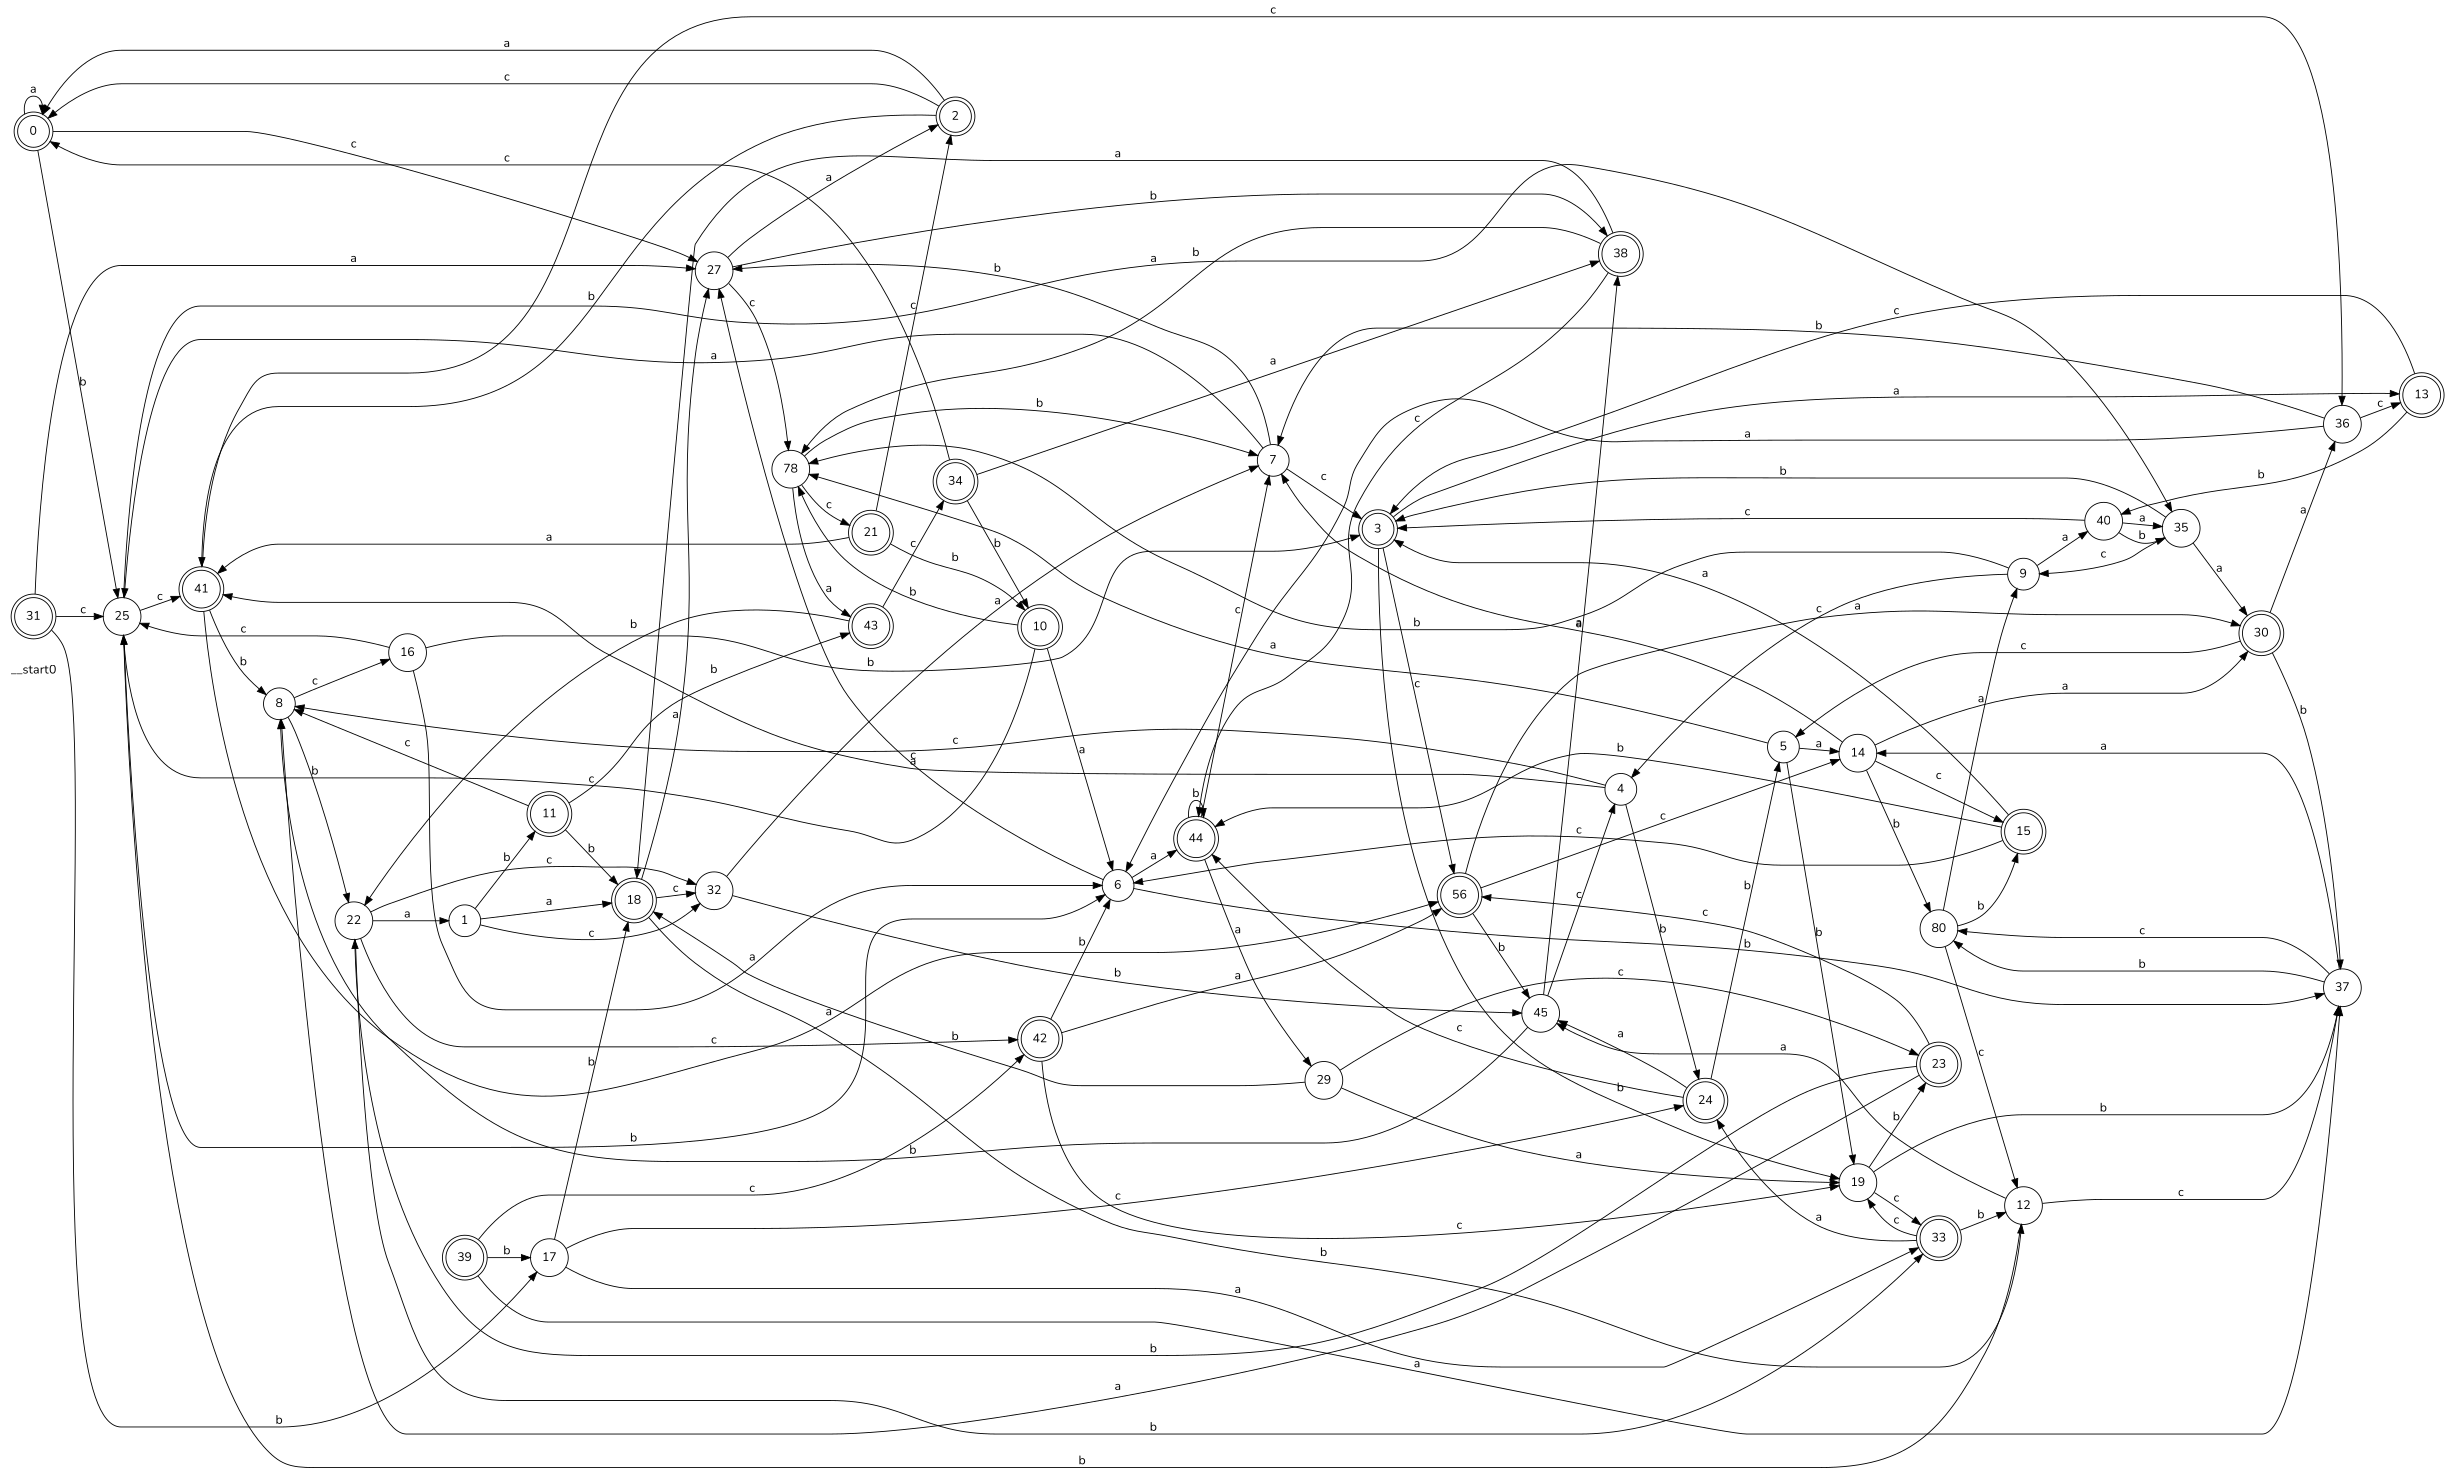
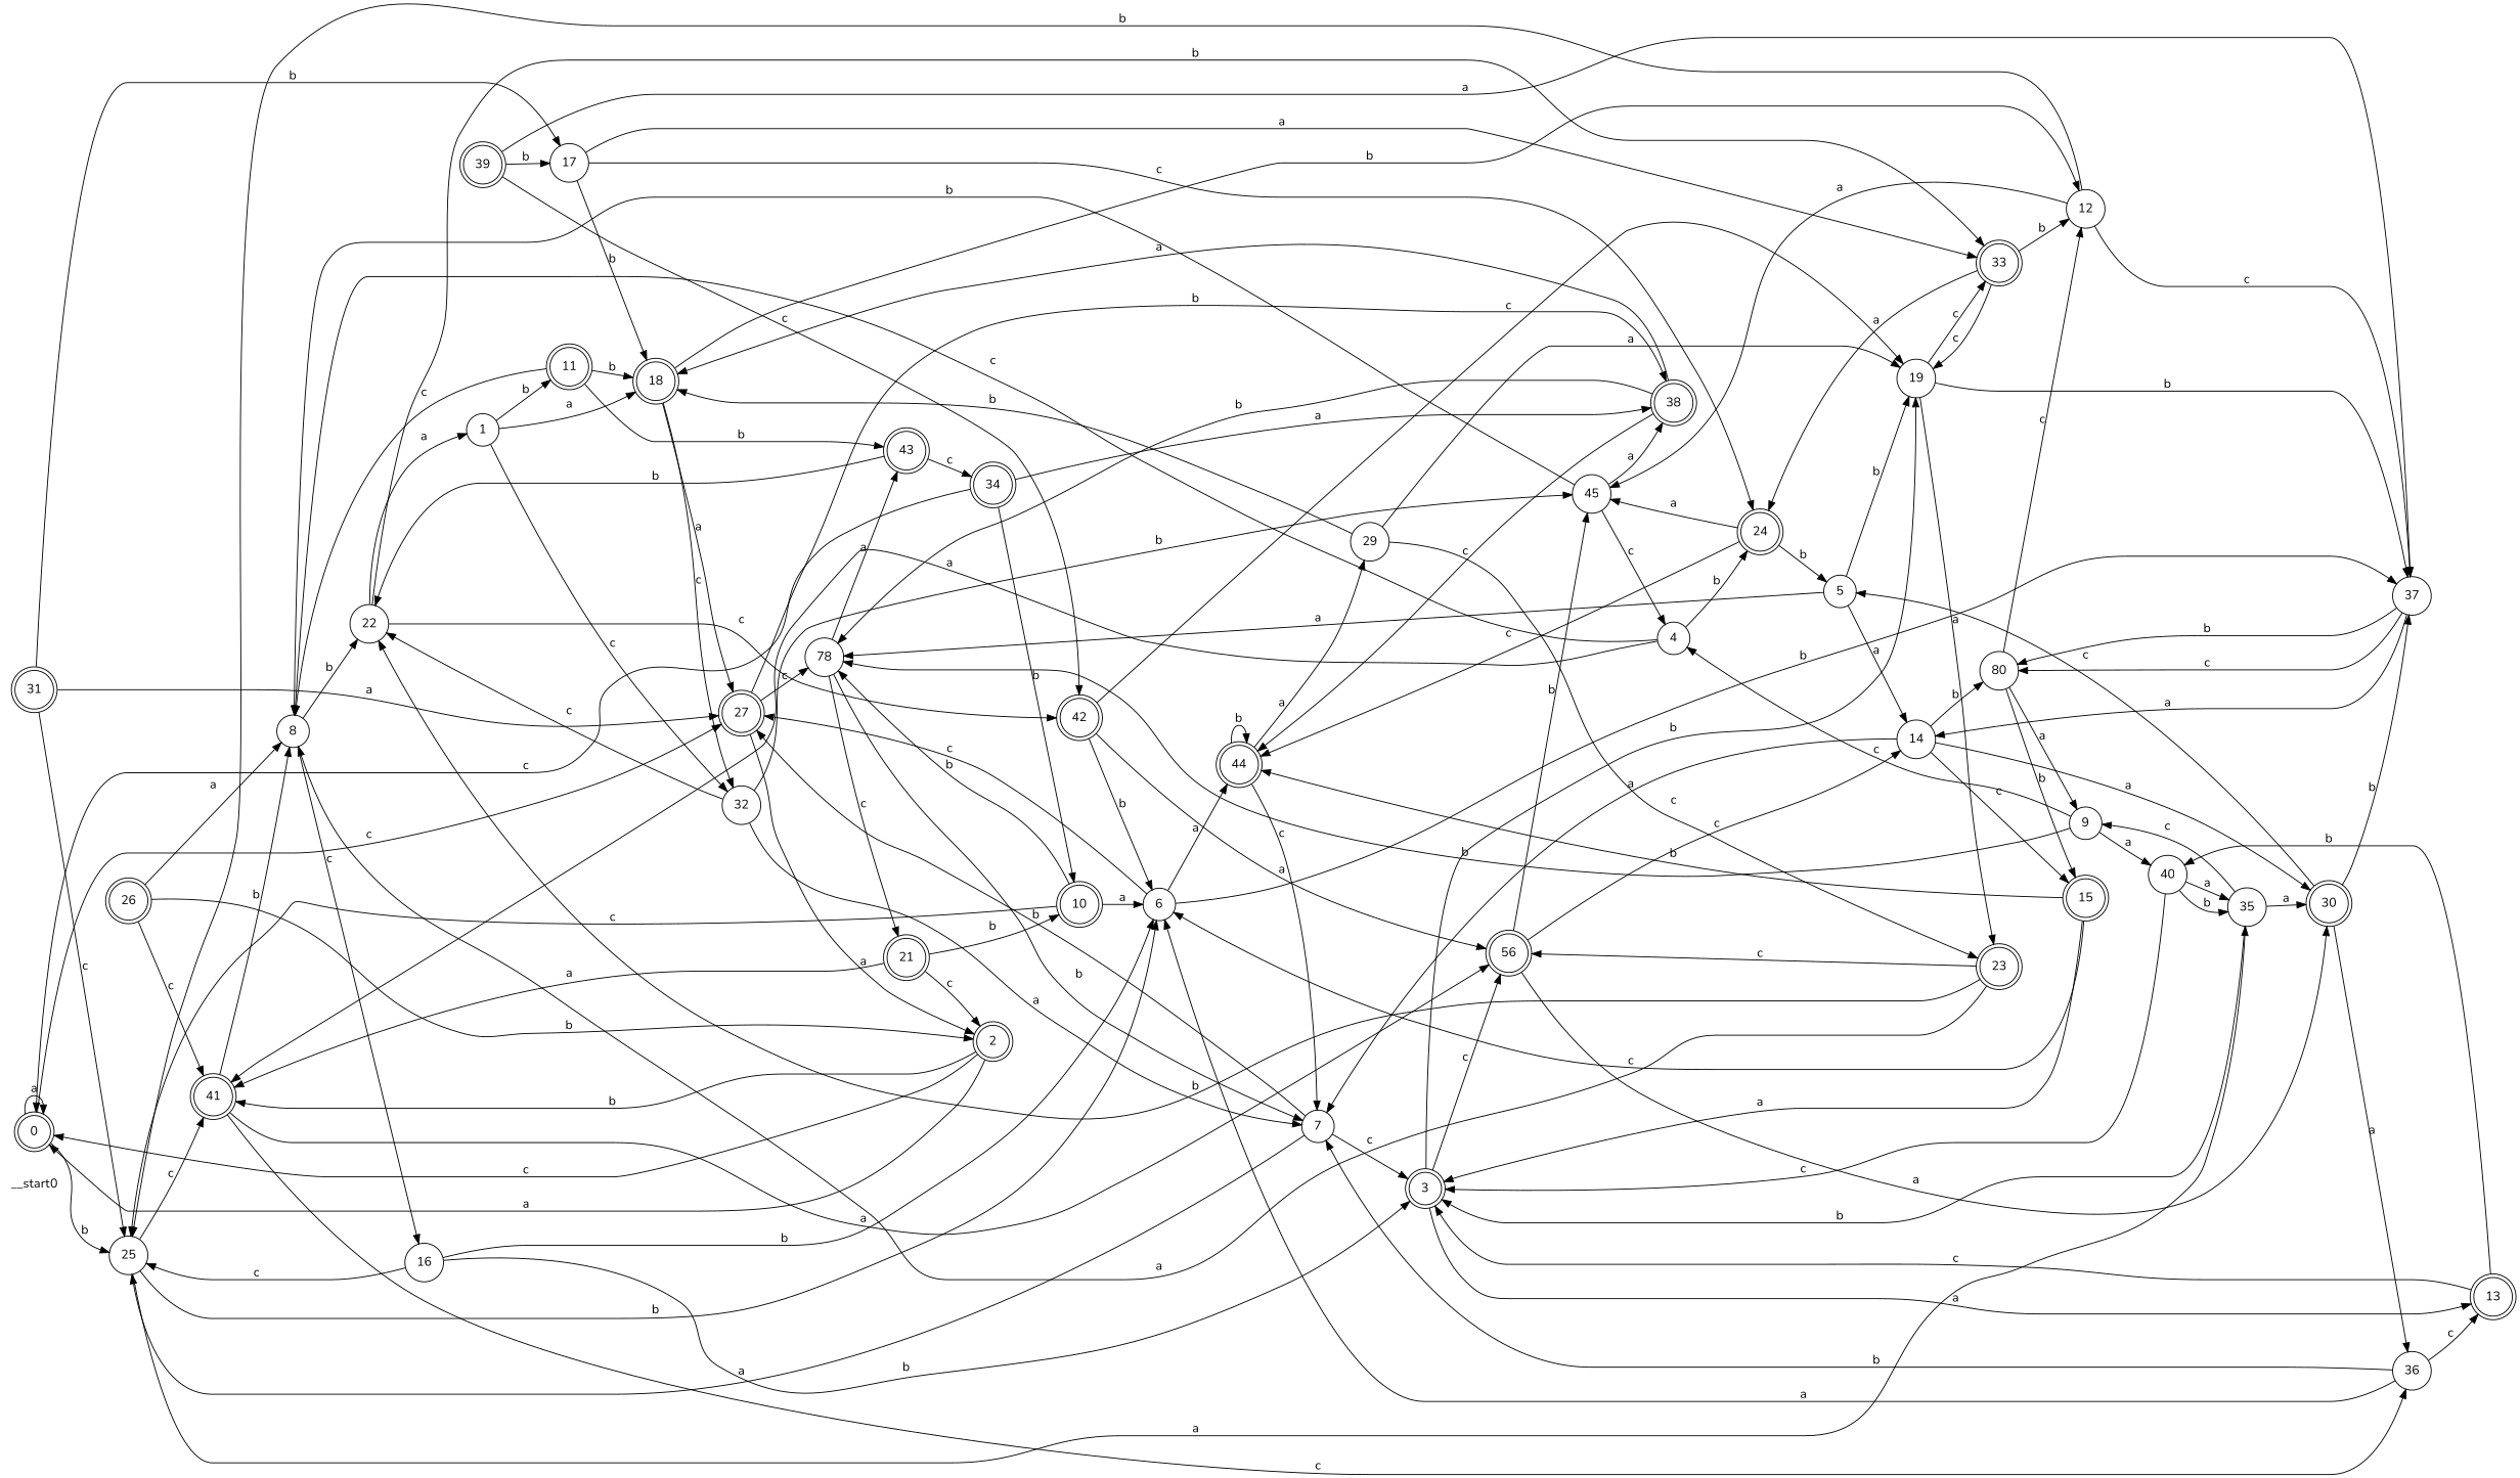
  digraph {
    fontname=Nunito
    rankdir=LR
    node [fontname=Nunito shape=circle color=black fillcolor=white style="rounded,filled"]
    edge [fontname=Nunito]
    __start0 [shape=none color="" fillcolor="" style=""]
    n2 [label=0 shape=doublecircle]
    n3 [label=25 style=filled]
-   n4 [label=27 style=filled]
+   n4 [label=27 shape=doublecircle style=filled]
    n5 [label=41 shape=doublecircle]
    n6 [label=6]
    n7 [label=35 style=filled]
    n8 [label=2 shape=doublecircle]
    n9 [label=78 style=filled]
    n10 [label=38 shape=doublecircle]
    n11 [label=1 style=filled]
    n12 [label=11 shape=doublecircle]
    n13 [label=18 shape=doublecircle]
    n14 [label=32 style=filled]
    n15 [label=8 style=filled]
    n16 [label=43 shape=doublecircle]
    n17 [label=12 style=filled]
    n18 [label=7 style=filled]
    n19 [label=22 style=filled]
    n20 [label=45 style=filled]
    n21 [label=56 shape=doublecircle]
    n22 [label=36 style=filled]
    n23 [label=3 shape=doublecircle]
    n24 [label=13 shape=doublecircle]
    n25 [label=19 style=filled]
    n26 [label=40 style=filled]
    n27 [label=37 style=filled]
    n28 [label=33 shape=doublecircle]
    n29 [label=23 shape=doublecircle]
    n30 [label=14 style=filled]
    n31 [label=30 shape=doublecircle]
    n32 [label=4 style=filled]
    n33 [label=24 shape=doublecircle]
    n34 [label=16 style=filled]
    n35 [label=5 style=filled]
    n36 [label=44 shape=doublecircle]
    n37 [label=15 shape=doublecircle]
    n38 [label=80 style=filled]
    n39 [label=21 shape=doublecircle]
    n40 [label=29 style=filled]
    n41 [label=42 shape=doublecircle]
    n42 [label=9 style=filled]
    n43 [label=10 shape=doublecircle]
    n44 [label=34 shape=doublecircle]
    n45 [label=17 style=filled]
+   n46 [label=26 shape=doublecircle]
    n47 [label=31 shape=doublecircle]
    n48 [label=39 shape=doublecircle]
    n2 -> n2 [label=a]
    n2 -> n3 [label=b]
    n2 -> n4 [label=c]
    n3 -> n5 [label=c]
    n3 -> n6 [label=b]
    n3 -> n7 [label=a]
    n4 -> n8 [label=a]
    n4 -> n9 [label=c]
    n4 -> n10 [label=b]
    n5 -> n15 [label=b]
    n5 -> n21 [label=a]
    n5 -> n22 [label=c]
    n6 -> n4 [label=c]
    n6 -> n27 [label=b]
    n6 -> n36 [label=a]
    n7 -> n23 [label=b]
    n7 -> n31 [label=a]
    n7 -> n42 [label=c]
    n8 -> n2 [label=a]
    n8 -> n2 [label=c]
    n8 -> n5 [label=b]
    n9 -> n16 [label=a]
    n9 -> n18 [label=b]
    n9 -> n39 [label=c]
    n10 -> n9 [label=b]
    n10 -> n13 [label=a]
    n10 -> n36 [label=c]
    n11 -> n12 [label=b]
    n11 -> n13 [label=a]
    n11 -> n14 [label=c]
    n12 -> n13 [label=b]
    n12 -> n15 [label=c]
    n12 -> n16 [label=b]
    n13 -> n4 [label=a]
    n13 -> n14 [label=c]
    n13 -> n17 [label=b]
    n14 -> n18 [label=a]
-   n19 -> n14 [label=c]
+   n14 -> n19 [label=c]
    n14 -> n20 [label=b]
    n15 -> n19 [label=b]
    n15 -> n34 [label=c]
    n16 -> n19 [label=b]
    n16 -> n44 [label=c]
    n17 -> n3 [label=b]
    n17 -> n20 [label=a]
    n17 -> n27 [label=c]
    n18 -> n3 [label=a]
    n18 -> n4 [label=b]
    n18 -> n23 [label=c]
    n19 -> n11 [label=a]
    n19 -> n28 [label=b]
    n19 -> n41 [label=c]
    n20 -> n10 [label=a]
    n20 -> n15 [label=b]
    n20 -> n32 [label=c]
    n21 -> n20 [label=b]
    n21 -> n30 [label=c]
    n21 -> n31 [label=a]
    n22 -> n6 [label=a]
    n22 -> n18 [label=b]
    n22 -> n24 [label=c]
    n23 -> n21 [label=c]
    n23 -> n24 [label=a]
    n23 -> n25 [label=b]
    n24 -> n23 [label=c]
    n24 -> n26 [label=b]
    n25 -> n27 [label=b]
    n25 -> n28 [label=c]
-   n25 -> n29 [label=b]
+   n25 -> n29 [label=a]
    n26 -> n7 [label=a]
    n26 -> n7 [label=b]
    n26 -> n23 [label=c]
    n27 -> n30 [label=a]
    n27 -> n38 [label=b]
    n27 -> n38 [label=c]
    n28 -> n17 [label=b]
    n28 -> n25 [label=c]
    n28 -> n33 [label=a]
    n29 -> n15 [label=a]
    n29 -> n19 [label=b]
    n29 -> n21 [label=c]
    n30 -> n18 [label=a]
    n30 -> n31 [label=a]
    n30 -> n37 [label=c]
    n30 -> n38 [label=b]
    n31 -> n22 [label=a]
    n31 -> n27 [label=b]
    n31 -> n35 [label=c]
    n32 -> n5 [label=a]
    n32 -> n15 [label=c]
    n32 -> n33 [label=b]
    n33 -> n20 [label=a]
    n33 -> n35 [label=b]
    n33 -> n36 [label=c]
    n34 -> n3 [label=c]
-   n34 -> n6 [label=a]
+   n34 -> n6 [label=b]
    n34 -> n23 [label=b]
    n35 -> n9 [label=a]
    n35 -> n25 [label=b]
    n35 -> n30 [label=a]
    n36 -> n18 [label=c]
    n36 -> n36 [label=b]
    n36 -> n40 [label=a]
    n37 -> n6 [label=c]
    n37 -> n23 [label=a]
    n37 -> n36 [label=b]
    n38 -> n17 [label=c]
    n38 -> n37 [label=b]
    n38 -> n42 [label=a]
    n39 -> n5 [label=a]
    n39 -> n8 [label=c]
    n39 -> n43 [label=b]
    n40 -> n13 [label=b]
    n40 -> n25 [label=a]
    n40 -> n29 [label=c]
    n41 -> n6 [label=b]
    n41 -> n21 [label=a]
    n41 -> n25 [label=c]
    n42 -> n9 [label=b]
    n42 -> n26 [label=a]
    n42 -> n32 [label=c]
    n43 -> n3 [label=c]
    n43 -> n6 [label=a]
    n43 -> n9 [label=b]
    n44 -> n2 [label=c]
    n44 -> n10 [label=a]
    n44 -> n43 [label=b]
    n45 -> n13 [label=b]
    n45 -> n28 [label=a]
    n45 -> n33 [label=c]
+   n46 -> n5 [label=c]
+   n46 -> n8 [label=b]
+   n46 -> n15 [label=a]
    n47 -> n3 [label=c]
    n47 -> n4 [label=a]
    n47 -> n45 [label=b]
    n48 -> n27 [label=a]
    n48 -> n41 [label=c]
    n48 -> n45 [label=b]
  }
